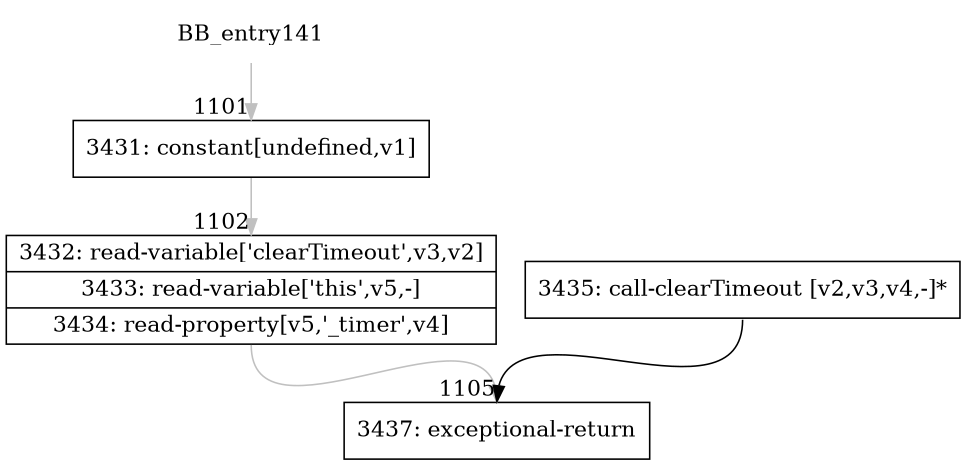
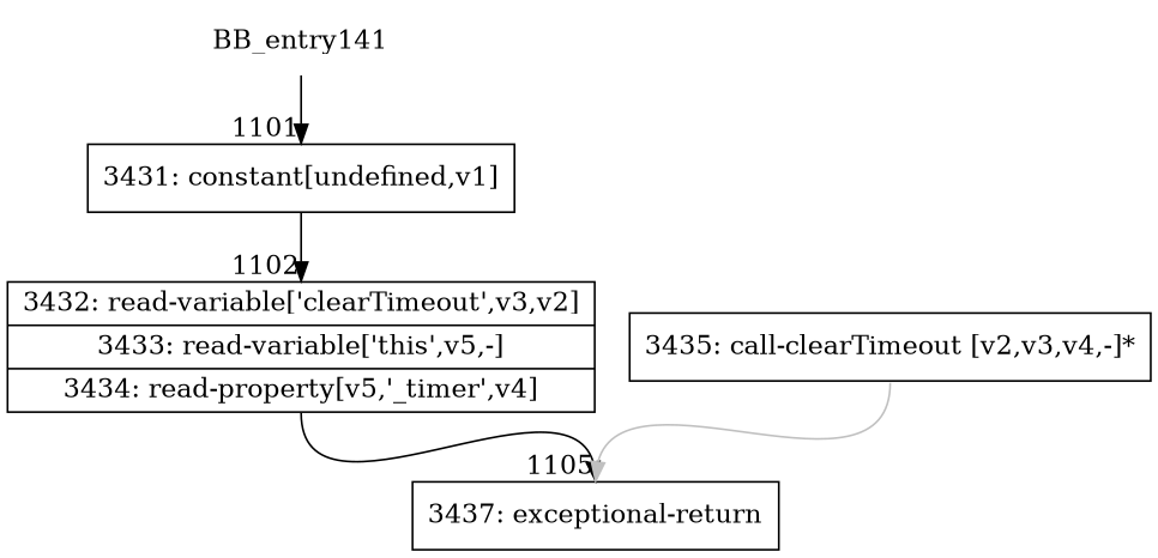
  digraph {
    fontname="DejaVu Serif"
    rankdir=TD
    node [fontname="DejaVu Serif" shape=record]
    edge [fontname="DejaVu Serif" headport=n tailport=s]
    n1 [label=BB_entry141 shape=none]
    n2 [label="{3431: constant[undefined,v1]}"]
    n3 [label="{3432: read-variable['clearTimeout',v3,v2]|3433: read-variable['this',v5,-]|3434: read-property[v5,'_timer',v4]}"]
    n4 [label="{3437: exceptional-return}"]
    n5 [label="{3435: call-clearTimeout [v2,v3,v4,-]*}"]
-   n1 -> n2 [headlabel="    1101" color=gray]
-   n2 -> n3 [headlabel="      1102" color=gray]
-   n3 -> n4 [color=gray headlabel="      1105"]
-   n5 -> n4 [color=black]
+   n1 -> n2 [headlabel="    1101"]
+   n2 -> n3 [headlabel="      1102"]
+   n3 -> n4 [color=black headlabel="      1105"]
+   n5 -> n4 [color=gray]
  }
